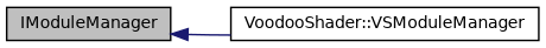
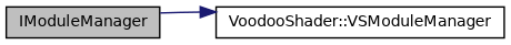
  digraph {
    rankdir=LR
    node [color=black fontname=Helvetica fontsize=10 shape=record style=filled]
    n1 [fillcolor=grey75 fontcolor=black height=0.2 label=IModuleManager width=0.4]
    n2 [fillcolor=white height=0.2 label="VoodooShader::VSModuleManager" width=0.4]
-   n1 -> n2 [color=midnightblue dir=back fontname=Helvetica fontsize=10 labelfontname=Helvetica labelfontsize=10 style=solid]
+   n2 -> n1 [color=midnightblue dir=back fontname=Helvetica fontsize=10 labelfontname=Helvetica labelfontsize=10 style=solid]
  }
